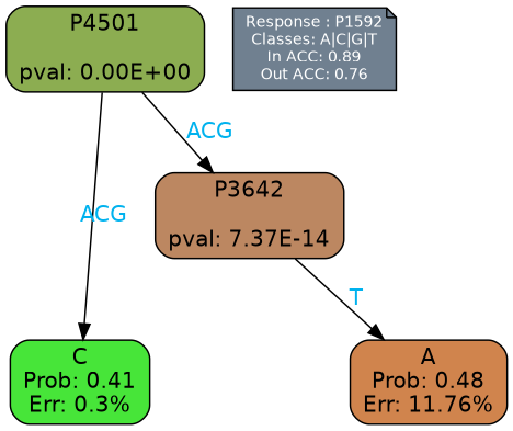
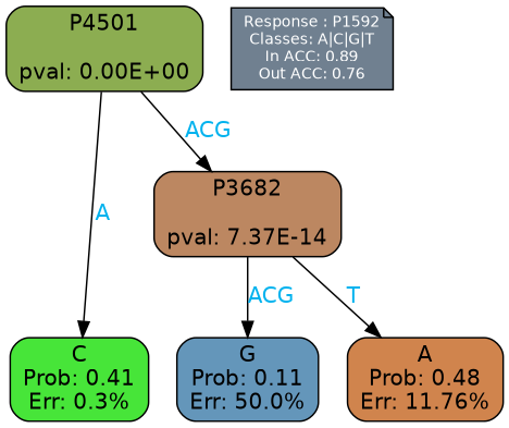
  digraph {
    ranksep=equally
    splines=polylines
    node [color=black fontname=helvetica shape=box style="filled, rounded"]
    edge [fontcolor=deepskyblue2 fontname=helvetica]
    n1 [fillcolor="#47e539" label="C\nProb: 0.41\nErr: 0.3%"]
+   n2 [fillcolor="#6496ba" label="G\nProb: 0.11\nErr: 50.0%"]
    n3 [fillcolor="#d0844d" label="A\nProb: 0.48\nErr: 11.76%"]
    n4 [align=left fillcolor=slategray fontcolor=white fontsize=10 label="Response : P1592\nClasses: A|C|G|T\nIn ACC: 0.89\nOut ACC: 0.76\n" shape=note style=filled]
    n5 [fillcolor="#8cad51" label="P4501\n\npval: 0.00E+00"]
-   n6 [fillcolor="#bc8761" label="P3642\n\npval: 7.37E-14"]
+   n6 [fillcolor="#bc8761" label="P3682\n\npval: 7.37E-14"]
    subgraph sub_1 {
      rank=same
      n1
+     n2
      n3
    }
    subgraph sub_2 {
      rank=same
      n4
      n5
    }
-   n5 -> n1 [label=ACG]
+   n5 -> n1 [label=A]
    n5 -> n6 [label=ACG]
+   n6 -> n2 [label=ACG]
    n6 -> n3 [label=T]
  }
